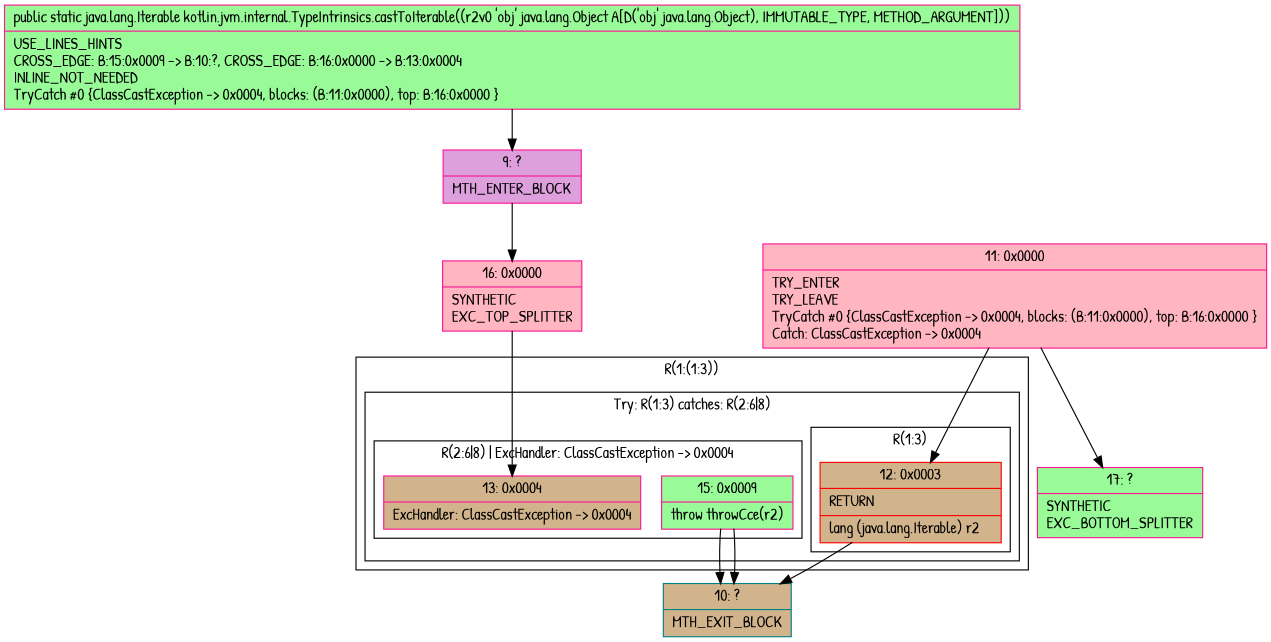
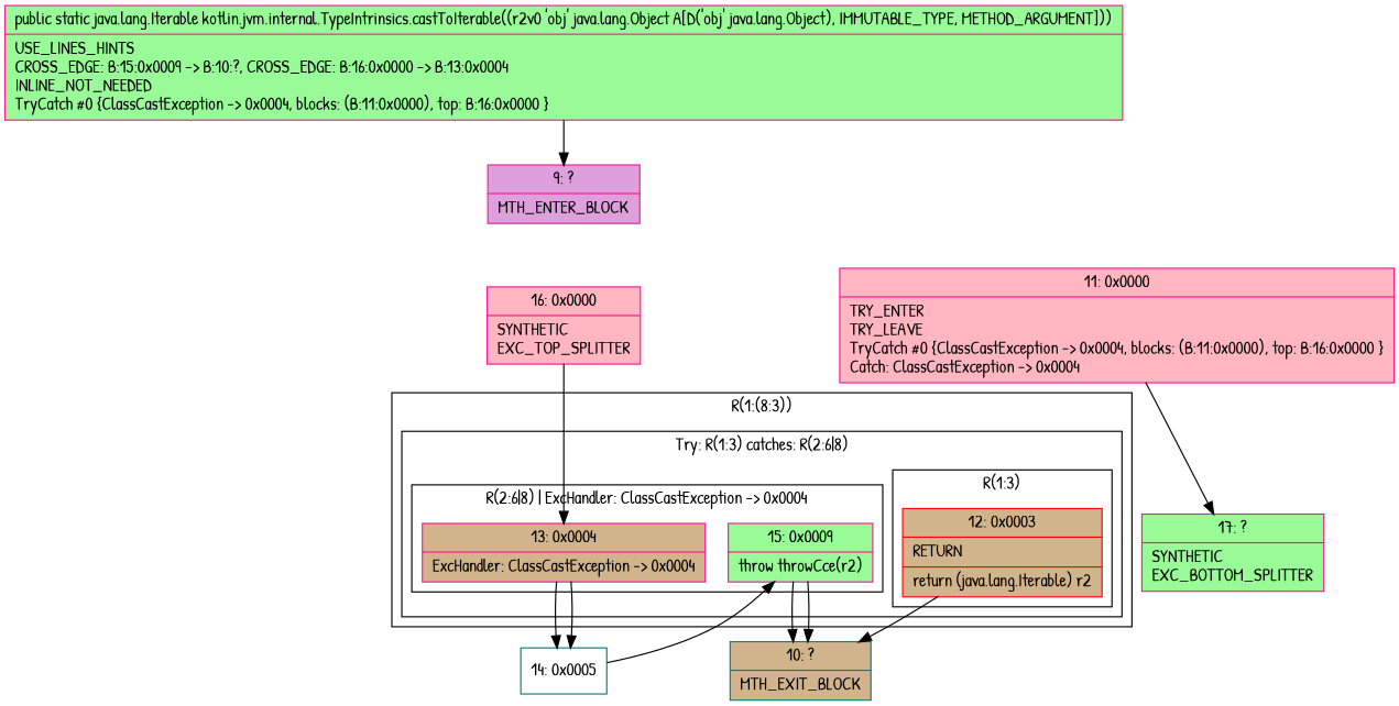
  digraph {
    fontname="Patrick Hand"
    node [color=deeppink fillcolor=tan fontname="Patrick Hand" shape=record style=filled]
    edge [fontname="Patrick Hand"]
-   n1 [color=red label="{12\:\ 0x0003|RETURN\l|lang (java.lang.Iterable) r2\l}"]
+   n1 [color=red label="{12\:\ 0x0003|RETURN\l|return (java.lang.Iterable) r2\l}"]
    n2 [label="{13\:\ 0x0004|ExcHandler: ClassCastException \-\> 0x0004\l}"]
    n3 [fillcolor=palegreen label="{15\:\ 0x0009|throw throwCce(r2)\l}"]
    n4 [color=teal label="{10\:\ ?|MTH_EXIT_BLOCK\l}"]
+   n5 [color=teal fillcolor=white label="{14\:\ 0x0005}"]
    n6 [fillcolor=plum label="{9\:\ ?|MTH_ENTER_BLOCK\l}"]
    n7 [fillcolor=lightpink label="{16\:\ 0x0000|SYNTHETIC\lEXC_TOP_SPLITTER\l}"]
    n8 [fillcolor=lightpink label="{11\:\ 0x0000|TRY_ENTER\lTRY_LEAVE\lTryCatch #0 \{ClassCastException \-\> 0x0004, blocks: (B:11:0x0000), top: B:16:0x0000 \}\lCatch: ClassCastException \-\> 0x0004\l}"]
    n9 [fillcolor=palegreen label="{17\:\ ?|SYNTHETIC\lEXC_BOTTOM_SPLITTER\l}"]
    n10 [fillcolor=palegreen label="{public static java.lang.Iterable kotlin.jvm.internal.TypeIntrinsics.castToIterable((r2v0 'obj' java.lang.Object A[D('obj' java.lang.Object), IMMUTABLE_TYPE, METHOD_ARGUMENT]))  | USE_LINES_HINTS\lCROSS_EDGE: B:15:0x0009 \-\> B:10:?, CROSS_EDGE: B:16:0x0000 \-\> B:13:0x0004\lINLINE_NOT_NEEDED\lTryCatch #0 \{ClassCastException \-\> 0x0004, blocks: (B:11:0x0000), top: B:16:0x0000 \}\l}"]
    subgraph cluster_1 {
-     label="R(1:(1:3))"
+     label="R(1:(8:3))"
      subgraph cluster_2 {
        label="Try: R(1:3) catches: R(2:6|8)"
        subgraph cluster_3 {
          label="R(1:3)"
          n1
        }
        subgraph cluster_4 {
          label="R(2:6|8) | ExcHandler: ClassCastException \-\> 0x0004\l"
          n2
          n3
        }
      }
    }
    subgraph cluster_5 {
      label="R(2:6|8) | ExcHandler: ClassCastException \-\> 0x0004\l"
    }
    n1 -> n4
+   n2 -> n5
+   n2 -> n5
    n3 -> n4
    n3 -> n4
-   n6 -> n7
+   n5 -> n3
    n7 -> n2
-   n8 -> n1
    n8 -> n9
    n10 -> n6
  }
